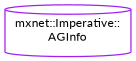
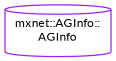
  digraph {
    rankdir=TB
    fontname=Lato
-   n1 [color=purple fillcolor=white fontname=Lato fontsize=10 height=0.2 label="mxnet::Imperative::\lAGInfo" shape=cylinder style=filled width=0.4]
+   n1 [color=purple fillcolor=white fontname=Lato fontsize=10 height=0.2 label="mxnet::AGInfo::\lAGInfo" shape=cylinder style=filled width=0.4]
  }
